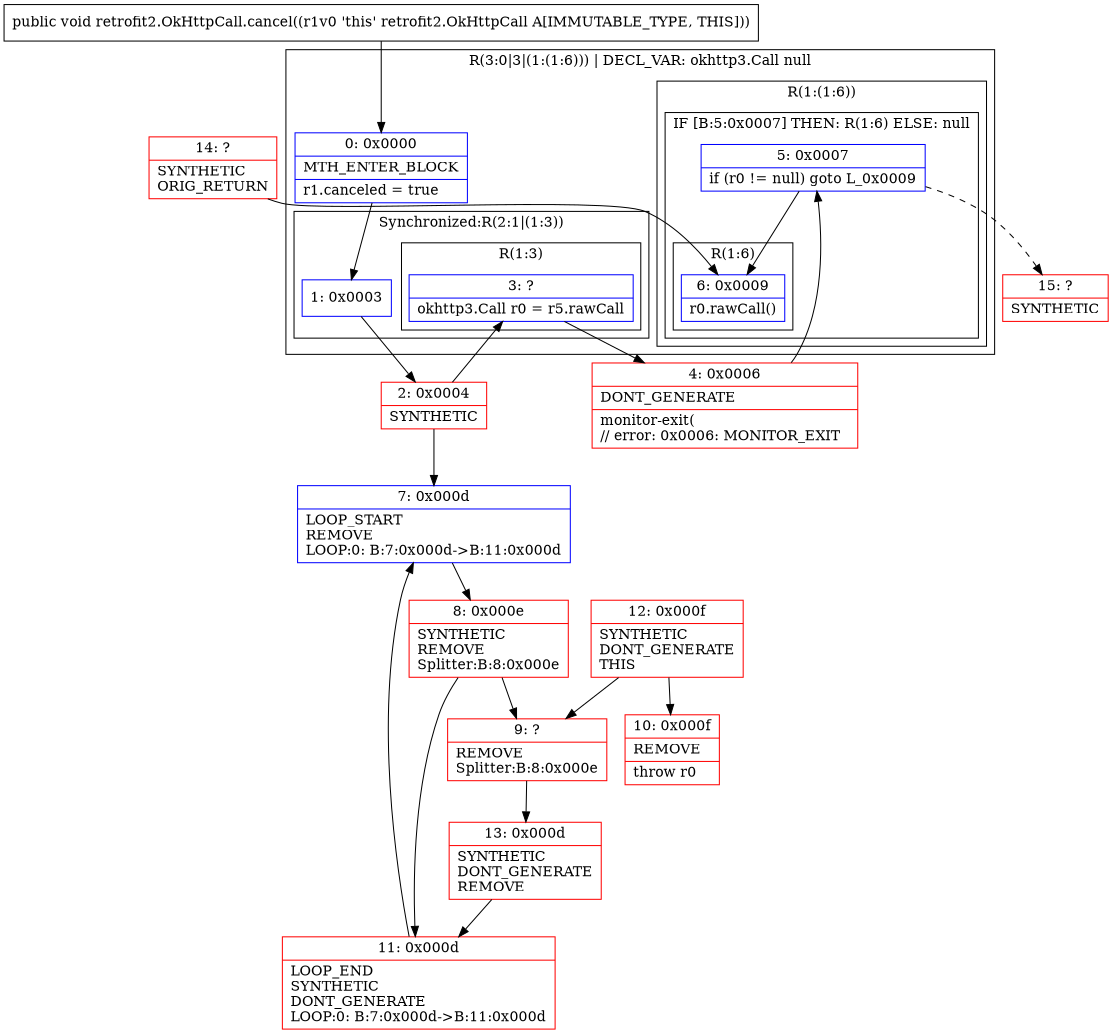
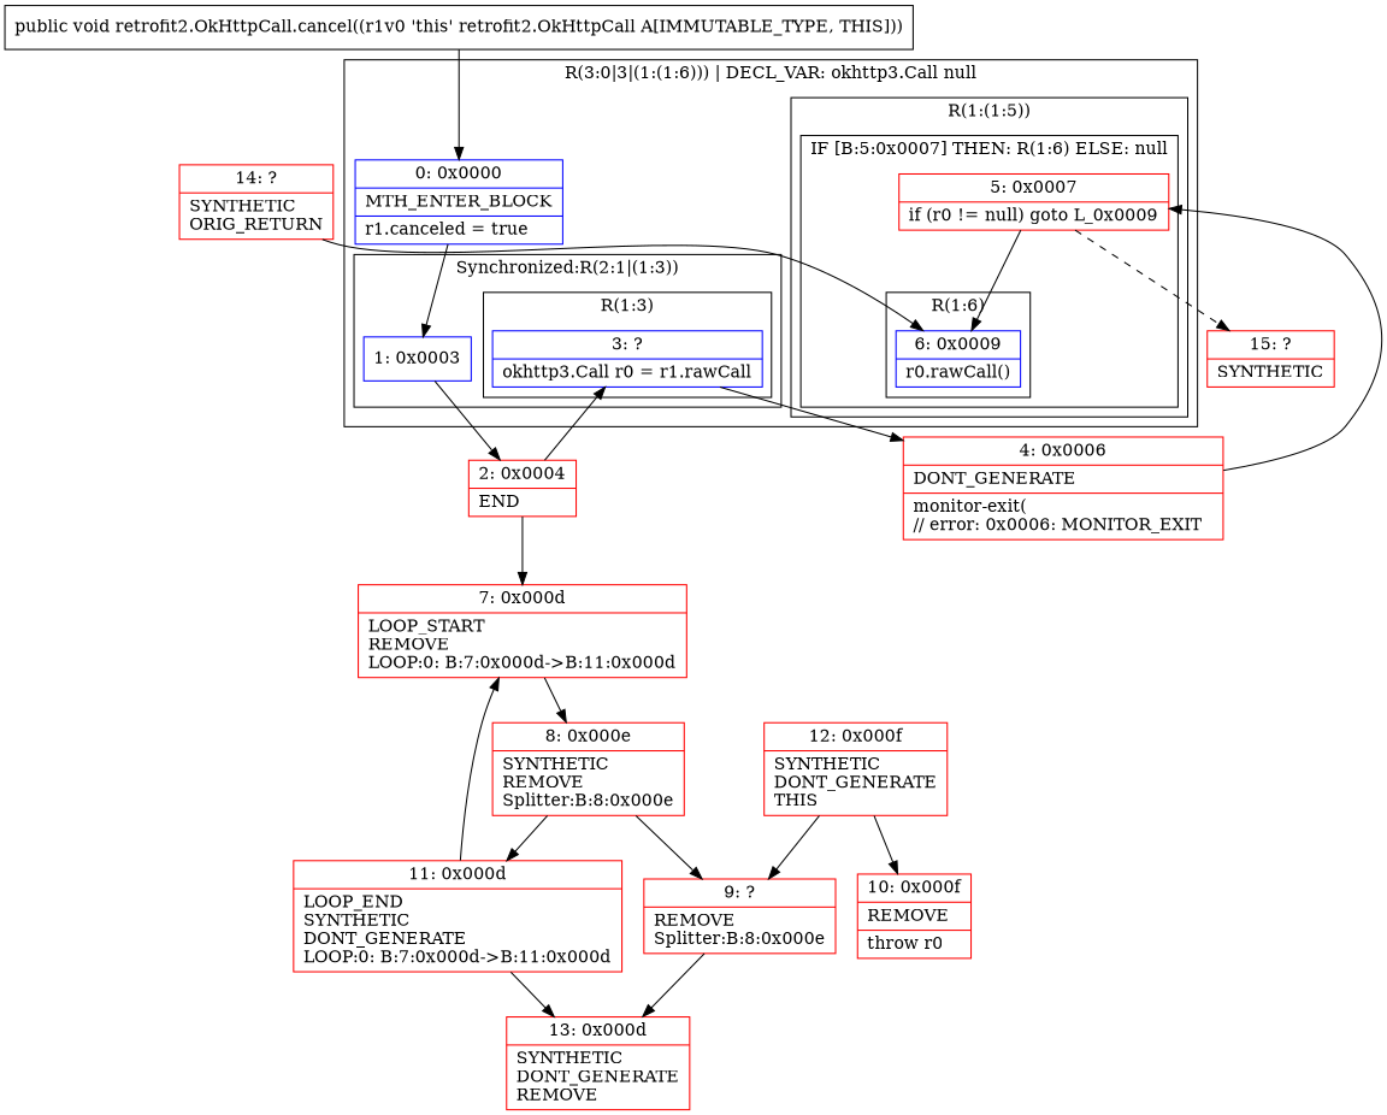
  digraph {
    node [color=red shape=record]
-   n1 [color=blue label="{3\:\ ?|okhttp3.Call r0 = r5.rawCall\l}"]
+   n1 [color=blue label="{3\:\ ?|okhttp3.Call r0 = r1.rawCall\l}"]
    n2 [color=blue label="{1\:\ 0x0003}"]
    n3 [color=blue label="{6\:\ 0x0009|r0.rawCall()\l}"]
-   n4 [color=blue label="{5\:\ 0x0007|if (r0 != null) goto L_0x0009\l}"]
+   n4 [label="{5\:\ 0x0007|if (r0 != null) goto L_0x0009\l}"]
    n5 [color=blue label="{0\:\ 0x0000|MTH_ENTER_BLOCK\l|r1.canceled = true\l}"]
    n6 [label="{4\:\ 0x0006|DONT_GENERATE\l|monitor\-exit(\l\/\/ error: 0x0006: MONITOR_EXIT  \l}"]
-   n7 [label="{2\:\ 0x0004|SYNTHETIC\l}"]
+   n7 [label="{2\:\ 0x0004|END\l}"]
    n8 [label="{15\:\ ?|SYNTHETIC\l}"]
-   n9 [color=blue label="{7\:\ 0x000d|LOOP_START\lREMOVE\lLOOP:0: B:7:0x000d\-\>B:11:0x000d\l}"]
+   n9 [label="{7\:\ 0x000d|LOOP_START\lREMOVE\lLOOP:0: B:7:0x000d\-\>B:11:0x000d\l}"]
    n10 [label="{14\:\ ?|SYNTHETIC\lORIG_RETURN\l}"]
    n11 [label="{8\:\ 0x000e|SYNTHETIC\lREMOVE\lSplitter:B:8:0x000e\l}"]
    n12 [label="{9\:\ ?|REMOVE\lSplitter:B:8:0x000e\l}"]
    n13 [label="{11\:\ 0x000d|LOOP_END\lSYNTHETIC\lDONT_GENERATE\lLOOP:0: B:7:0x000d\-\>B:11:0x000d\l}"]
    n14 [label="{13\:\ 0x000d|SYNTHETIC\lDONT_GENERATE\lREMOVE\l}"]
    n15 [label="{12\:\ 0x000f|SYNTHETIC\lDONT_GENERATE\lTHIS\l}"]
    n16 [label="{10\:\ 0x000f|REMOVE\l|throw r0\l}"]
    n17 [label="{public void retrofit2.OkHttpCall.cancel((r1v0 'this' retrofit2.OkHttpCall A[IMMUTABLE_TYPE, THIS])) }" color=""]
    subgraph cluster_1 {
      label="R(3:0|3|(1:(1:6))) | DECL_VAR: okhttp3.Call null\l"
      n5
      subgraph cluster_2 {
        label="Synchronized:R(2:1|(1:3))"
        n2
        subgraph cluster_3 {
          label="R(1:3)"
          n1
        }
      }
      subgraph cluster_4 {
-       label="R(1:(1:6))"
+       label="R(1:(1:5))"
        subgraph cluster_5 {
          label="IF [B:5:0x0007] THEN: R(1:6) ELSE: null"
          n4
          subgraph cluster_6 {
            label="R(1:6)"
            n3
          }
        }
      }
    }
    n1 -> n6
    n2 -> n7
    n4 -> n3
    n4 -> n8 [style=dashed]
    n5 -> n2
    n6 -> n4
    n7 -> n1
    n7 -> n9
    n9 -> n11
    n10 -> n3
    n11 -> n12
    n11 -> n13
    n12 -> n14
    n13 -> n9
-   n14 -> n13
+   n13 -> n14
    n15 -> n12
    n15 -> n16
    n17 -> n5
  }
